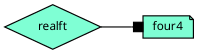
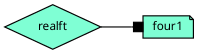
  digraph {
    rankdir=LR
    fontname="Noto Sans"
    node [color=black fillcolor=aquamarine fontname="Noto Sans" fontsize=10 style=filled]
    n1 [fontcolor=black height=0.2 label=realft shape=diamond width=0.4]
-   n2 [height=0.2 label=four4 shape=note width=0.4]
+   n2 [height=0.2 label=four1 shape=note width=0.4]
    n1 -> n2 [color=black fontname="Noto Sans" fontsize=10 labelfontname=FreeSans labelfontsize=10 style=solid arrowhead=box]
  }
